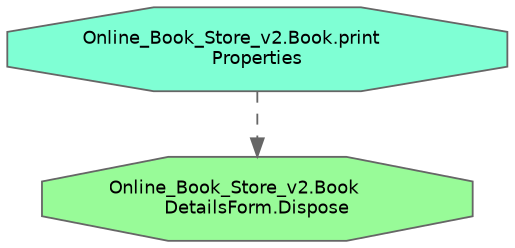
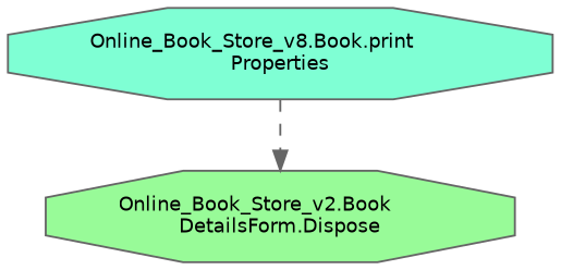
  digraph {
    rankdir=TB
    node [color=gray40 fontname=Helvetica fontsize=10 shape=octagon style=filled]
-   n1 [fillcolor=aquamarine fontcolor=black height=0.2 label="Online_Book_Store_v2.Book.print\lProperties" width=0.4]
+   n1 [fillcolor=aquamarine fontcolor=black height=0.2 label="Online_Book_Store_v8.Book.print\lProperties" width=0.4]
    n2 [fillcolor=palegreen height=0.2 label="Online_Book_Store_v2.Book\lDetailsForm.Dispose" width=0.4]
    n1 -> n2 [color=gray40 fontname=Helvetica fontsize=10 labelfontname=Helvetica labelfontsize=10 style=dashed]
  }
